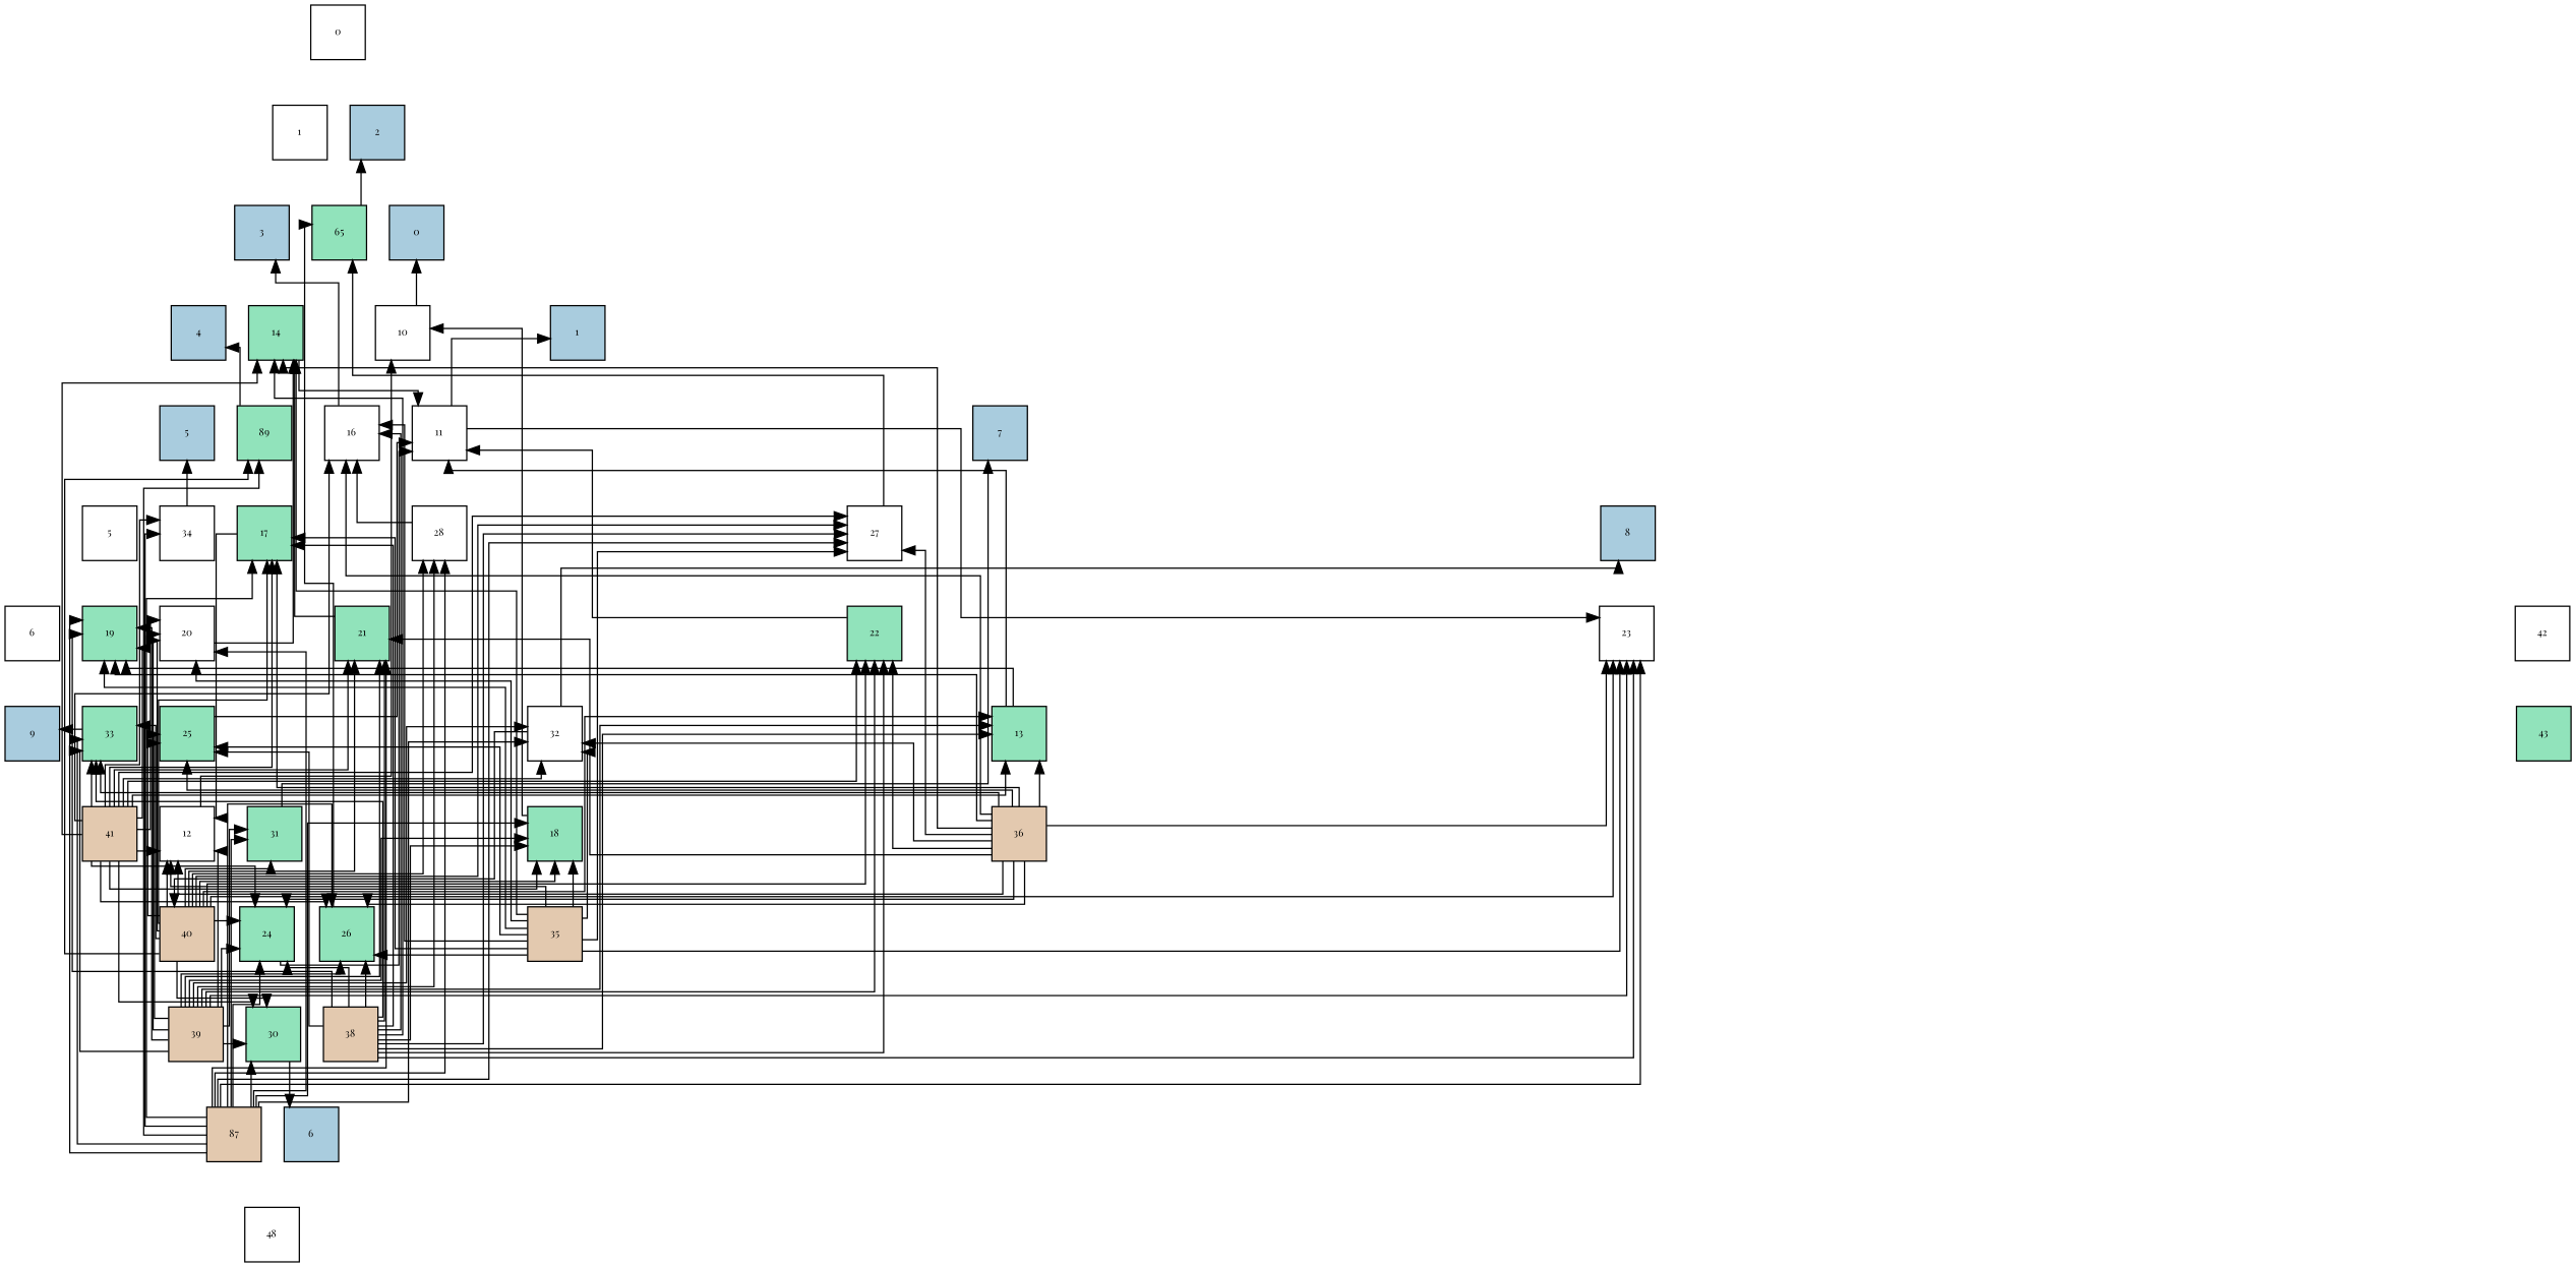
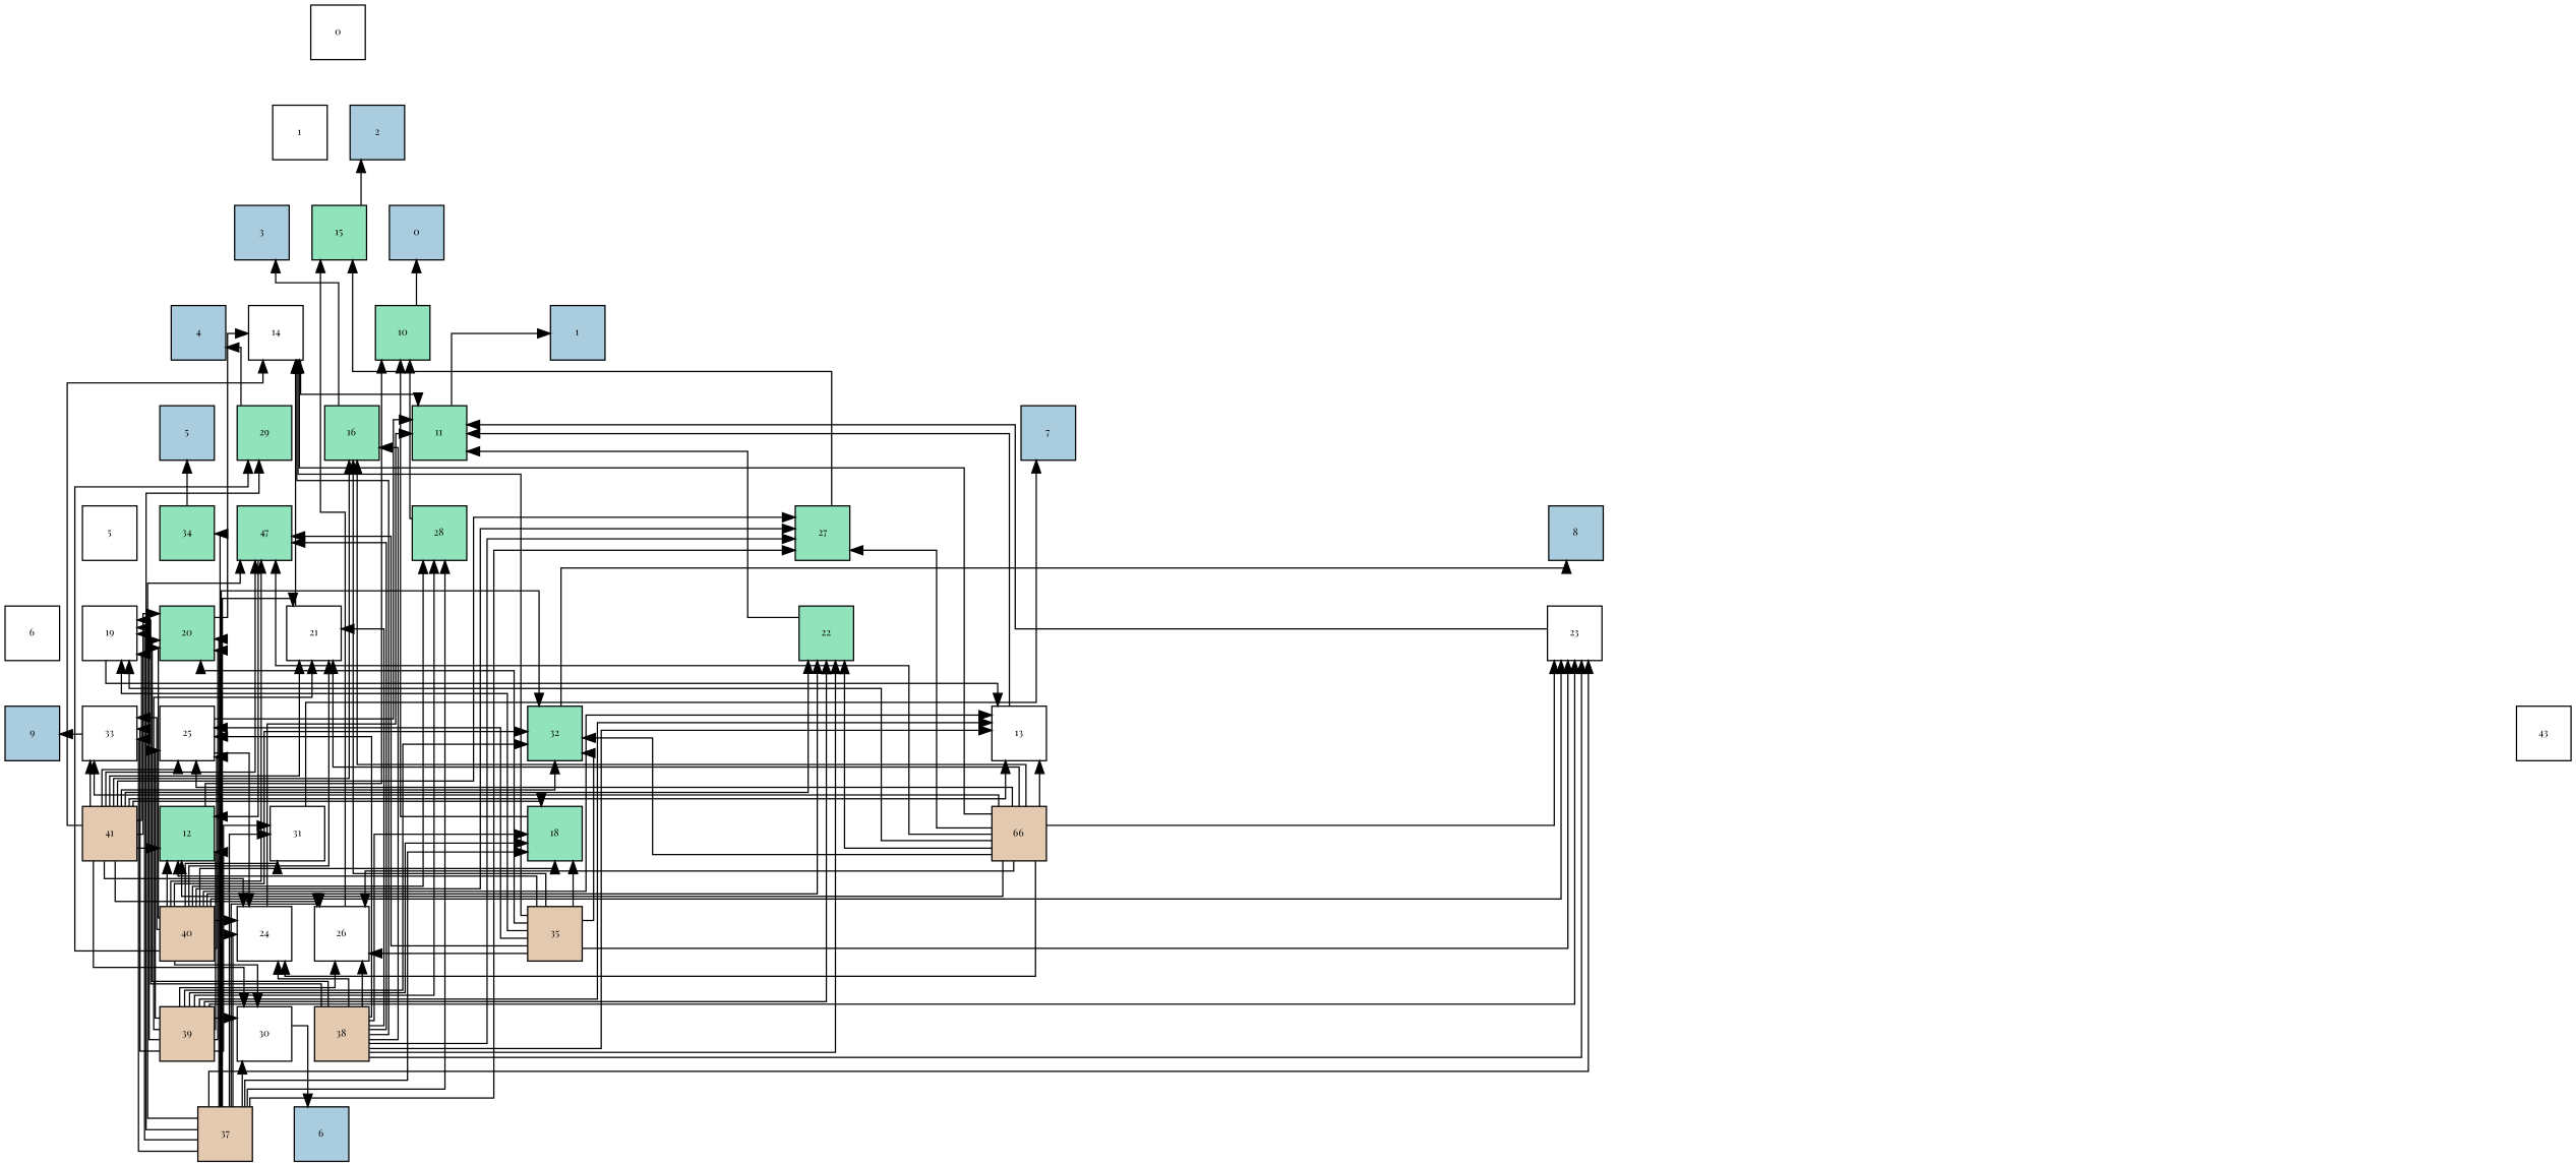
  digraph {
    fontname="Playfair Display"
    rank=same
    rankdir=TB
    splines=ortho
    node [fillcolor="#91e3bb" fixedsize=true fontname="Playfair Display" fontsize=8 shape=square style=filled]
    edge [constraint=false fontname="Playfair Display" style=vis]
    n1 [fillcolor="#ffffff" label=0 width=0.6]
    n2 [fillcolor="#ffffff" label=1 width=0.6]
    n3 [fillcolor="#a9ccde" label=2 width=0.6]
    n4 [fillcolor="#a9ccde" label=3 width=0.6]
-   n5 [label=65 width=0.6]
+   n5 [label=15 width=0.6]
    n6 [fillcolor="#a9ccde" label=0 width=0.6]
    n7 [fillcolor="#a9ccde" label=4 width=0.6]
-   n8 [label=14 width=0.6]
-   n9 [fillcolor="#ffffff" label=10 width=0.6]
+   n8 [fillcolor="#ffffff" label=14 width=0.6]
+   n9 [label=10 width=0.6]
    n10 [fillcolor="#a9ccde" label=5 width=0.6]
-   n11 [label=89 width=0.6]
-   n12 [fillcolor="#ffffff" label=16 width=0.6]
-   n13 [fillcolor="#ffffff" label=11 width=0.6]
+   n11 [label=29 width=0.6]
+   n12 [label=16 width=0.6]
+   n13 [label=11 width=0.6]
    n14 [fillcolor="#ffffff" label=5 width=0.6]
-   n15 [fillcolor="#ffffff" label=34 width=0.6]
-   n16 [label=17 width=0.6]
+   n15 [label=34 width=0.6]
+   n16 [label=47 width=0.6]
    n17 [fillcolor="#ffffff" label=6 width=0.6]
-   n18 [label=19 width=0.6]
-   n19 [fillcolor="#ffffff" label=20 width=0.6]
+   n18 [fillcolor="#ffffff" label=19 width=0.6]
+   n19 [label=20 width=0.6]
    n20 [fillcolor="#a9ccde" label=9 width=0.6]
-   n21 [label=33 width=0.6]
-   n22 [label=13 width=0.6]
+   n21 [fillcolor="#ffffff" label=33 width=0.6]
+   n22 [fillcolor="#ffffff" label=13 width=0.6]
    n23 [fillcolor="#e3c9af" label=41 width=0.6]
    n24 [fillcolor="#a9ccde" label=1 width=0.6]
-   n25 [fillcolor="#ffffff" label=28 width=0.6]
-   n26 [fillcolor="#ffffff" label=27 width=0.6]
-   n27 [label=21 width=0.6]
-   n28 [fillcolor="#ffffff" label=12 width=0.6]
-   n29 [label=25 width=0.6]
+   n25 [label=28 width=0.6]
+   n26 [label=27 width=0.6]
+   n27 [fillcolor="#ffffff" label=21 width=0.6]
+   n28 [label=12 width=0.6]
+   n29 [fillcolor="#ffffff" label=25 width=0.6]
    n30 [label=18 width=0.6]
-   n31 [fillcolor="#e3c9af" label=36 width=0.6]
+   n31 [fillcolor="#e3c9af" label=66 width=0.6]
    n32 [fillcolor="#e3c9af" label=40 width=0.6]
    n33 [label=22 width=0.6]
-   n34 [fillcolor="#ffffff" label=32 width=0.6]
-   n35 [label=24 width=0.6]
-   n36 [label=26 width=0.6]
-   n37 [label=30 width=0.6]
+   n34 [label=32 width=0.6]
+   n35 [fillcolor="#ffffff" label=24 width=0.6]
+   n36 [fillcolor="#ffffff" label=26 width=0.6]
+   n37 [fillcolor="#ffffff" label=30 width=0.6]
    n38 [fillcolor="#a9ccde" label=7 width=0.6]
-   n39 [label=31 width=0.6]
+   n39 [fillcolor="#ffffff" label=31 width=0.6]
    n40 [fillcolor="#e3c9af" label=39 width=0.6]
    n41 [fillcolor="#ffffff" label=23 width=0.6]
    n42 [fillcolor="#a9ccde" label=8 width=0.6]
    n43 [fillcolor="#e3c9af" label=35 width=0.6]
    n44 [fillcolor="#e3c9af" label=38 width=0.6]
-   n45 [fillcolor="#e3c9af" label=87 width=0.6]
+   n45 [fillcolor="#e3c9af" label=37 width=0.6]
    n46 [fillcolor="#a9ccde" label=6 width=0.6]
-   n47 [label=43 width=0.6]
-   n48 [fillcolor="#ffffff" label=42 width=0.6]
-   n49 [fillcolor="#ffffff" label=48 width=0.6]
+   n47 [fillcolor="#ffffff" label=43 width=0.6]
    n1 -> n2 [constraint=true style=invis]
    n1 -> n3 [constraint=true style=invis]
    n2 -> n4 [constraint=true style=invis]
    n2 -> n5 [constraint=true style=invis]
    n3 -> n5 [constraint=true style=invis]
    n3 -> n6 [constraint=true style=invis]
    n4 -> n7 [constraint=true style=invis]
    n4 -> n8 [constraint=true style=invis]
    n5 -> n3
    n5 -> n8 [constraint=true style=invis]
    n5 -> n9 [constraint=true style=invis]
    n6 -> n9 [constraint=true style=invis]
    n6 -> n24 [constraint=true style=invis]
    n7 -> n10 [constraint=true style=invis]
    n7 -> n11 [constraint=true style=invis]
    n8 -> n11 [constraint=true style=invis]
    n8 -> n12 [constraint=true style=invis]
    n8 -> n13
    n9 -> n6
    n9 -> n12 [constraint=true style=invis]
    n9 -> n13 [constraint=true style=invis]
    n10 -> n14 [constraint=true style=invis]
    n10 -> n15 [constraint=true style=invis]
    n11 -> n7
    n11 -> n15 [constraint=true style=invis]
    n11 -> n16 [constraint=true style=invis]
    n12 -> n4
    n12 -> n16 [constraint=true style=invis]
    n12 -> n25 [constraint=true style=invis]
    n13 -> n24
    n13 -> n25 [constraint=true style=invis]
    n13 -> n26 [constraint=true style=invis]
    n14 -> n17 [constraint=true style=invis]
    n14 -> n18 [constraint=true style=invis]
    n15 -> n10
    n15 -> n18 [constraint=true style=invis]
    n15 -> n19 [constraint=true style=invis]
    n16 -> n19 [constraint=true style=invis]
    n16 -> n27 [constraint=true style=invis]
    n16 -> n28
    n17 -> n20 [constraint=true style=invis]
    n18 -> n20 [constraint=true style=invis]
    n18 -> n21 [constraint=true style=invis]
-   n22 -> n18
+   n18 -> n22
    n19 -> n8
    n19 -> n21 [constraint=true style=invis]
    n19 -> n29 [constraint=true style=invis]
    n20 -> n23 [constraint=true style=invis]
    n21 -> n20
    n21 -> n23 [constraint=true style=invis]
    n21 -> n28 [constraint=true style=invis]
    n22 -> n13
    n22 -> n30 [constraint=true style=invis]
    n22 -> n31 [constraint=true style=invis]
    n23 -> n8
    n23 -> n12
    n23 -> n16
    n23 -> n18
    n23 -> n19
    n23 -> n21
    n23 -> n22
    n23 -> n26
    n23 -> n27
    n23 -> n28
-   n23 -> n15
+   n23 -> n29
    n23 -> n30
    n23 -> n32 [constraint=true style=invis]
    n23 -> n33
    n23 -> n34
    n23 -> n35
    n23 -> n36
    n23 -> n37
    n24 -> n13 [constraint=true style=invis]
    n24 -> n38 [constraint=true style=invis]
-   n25 -> n12
+   n25 -> n9
    n25 -> n27 [constraint=true style=invis]
    n25 -> n33 [constraint=true style=invis]
    n26 -> n5
    n26 -> n33 [constraint=true style=invis]
    n26 -> n41 [constraint=true style=invis]
    n27 -> n8
    n27 -> n29 [constraint=true style=invis]
    n27 -> n34 [constraint=true style=invis]
    n28 -> n9
    n28 -> n32 [constraint=true style=invis]
    n28 -> n35 [constraint=true style=invis]
    n29 -> n13
    n29 -> n28 [constraint=true style=invis]
    n29 -> n39 [constraint=true style=invis]
    n30 -> n9
    n30 -> n36 [constraint=true style=invis]
    n30 -> n43 [constraint=true style=invis]
    n31 -> n8
    n31 -> n12
    n31 -> n16
    n31 -> n18
    n31 -> n21
    n31 -> n22
    n31 -> n26
    n31 -> n27
    n31 -> n28
    n31 -> n29
    n31 -> n33
    n31 -> n34
    n31 -> n35
    n31 -> n36
    n31 -> n41
    n31 -> n43 [constraint=true style=invis]
    n32 -> n11
    n32 -> n16
    n32 -> n19
    n32 -> n21
    n32 -> n22
    n32 -> n25
    n32 -> n26
    n32 -> n27
    n32 -> n28
    n32 -> n29
    n32 -> n30
    n32 -> n33
-   n34 -> n32
+   n32 -> n34
    n32 -> n35
    n32 -> n37
    n32 -> n39
    n32 -> n40 [constraint=true style=invis]
    n32 -> n41
    n33 -> n13
    n33 -> n22 [constraint=true style=invis]
    n33 -> n34 [constraint=true style=invis]
    n34 -> n30 [constraint=true style=invis]
    n34 -> n39 [constraint=true style=invis]
    n34 -> n42
    n35 -> n13
    n35 -> n37 [constraint=true style=invis]
    n35 -> n40 [constraint=true style=invis]
    n36 -> n5
    n36 -> n37 [constraint=true style=invis]
    n36 -> n44 [constraint=true style=invis]
    n37 -> n45 [constraint=true style=invis]
    n37 -> n46
    n37 -> n46 [constraint=true style=invis]
    n38 -> n26 [constraint=true style=invis]
    n38 -> n42 [constraint=true style=invis]
    n39 -> n35 [constraint=true style=invis]
    n39 -> n36 [constraint=true style=invis]
    n39 -> n38
    n40 -> n18
    n40 -> n19
    n40 -> n21
    n40 -> n22
    n40 -> n25
    n40 -> n27
    n40 -> n28
    n40 -> n29
    n40 -> n30
    n40 -> n33
    n40 -> n34
-   n40 -> n35
+   n29 -> n35
    n40 -> n36
    n40 -> n37
    n40 -> n39
    n40 -> n41
    n40 -> n45 [constraint=true style=invis]
-   n13 -> n41
+   n41 -> n13
    n41 -> n22 [constraint=true style=invis]
    n41 -> n47 [constraint=true style=invis]
    n42 -> n41 [constraint=true style=invis]
-   n42 -> n48 [constraint=true style=invis]
    n43 -> n8
    n43 -> n12
    n43 -> n16
    n43 -> n18
    n43 -> n19
-   n43 -> n26
    n43 -> n28
    n43 -> n29
    n43 -> n30
    n43 -> n34
    n43 -> n36
    n43 -> n41
    n43 -> n44 [constraint=true style=invis]
    n44 -> n8
    n44 -> n12
    n44 -> n16
    n44 -> n18
-   n44 -> n21
+   n44 -> n19
    n44 -> n22
    n44 -> n26
    n44 -> n27
    n44 -> n29
    n44 -> n30
    n44 -> n33
    n44 -> n35
    n44 -> n36
    n44 -> n41
    n44 -> n46 [constraint=true style=invis]
    n45 -> n11
    n45 -> n15
    n45 -> n16
    n45 -> n18
    n45 -> n19
    n45 -> n21
    n45 -> n25
    n45 -> n26
    n45 -> n27
    n45 -> n30
    n45 -> n34
    n45 -> n35
    n45 -> n36
    n45 -> n37
    n45 -> n39
    n45 -> n41
-   n45 -> n49 [constraint=true style=invis]
-   n46 -> n49 [constraint=true style=invis]
    n47 -> n31 [constraint=true style=invis]
-   n48 -> n47 [constraint=true style=invis]
  }
